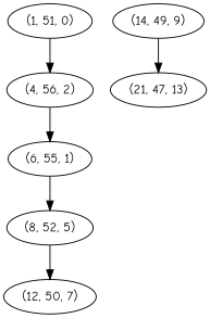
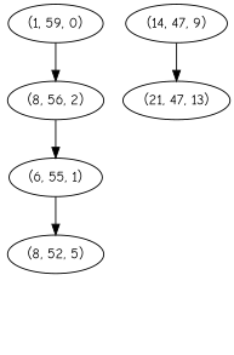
  digraph {
    fontname="Comic Neue"
    node [fontname="Comic Neue"]
    edge [fontname="Comic Neue"]
-   "(1, 59, 0)" [label="(1, 51, 0)"]
-   "(4, 56, 2)"
+   "(1, 59, 0)"
+   "(4, 56, 2)" [label="(8, 56, 2)"]
    n3 [label="(6, 55, 1)"]
    "(8, 52, 5)"
-   "(12, 50, 7)"
    n6 [label="(21, 47, 13)"]
-   "(14, 47, 9)" [label="(14, 49, 9)"]
+   "(14, 47, 9)"
    "(1, 59, 0)" -> "(4, 56, 2)"
    "(4, 56, 2)" -> n3
    n3 -> "(8, 52, 5)"
-   "(8, 52, 5)" -> "(12, 50, 7)"
    "(14, 47, 9)" -> n6
  }
